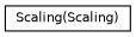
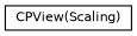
  digraph {
    rankdir=LR
-   n1 [color=black fillcolor=white fontname=Helvetica fontsize=10 height=0.2 label="Scaling(Scaling)" shape=record style=filled width=0.4]
+   n1 [color=black fillcolor=white fontname=Helvetica fontsize=10 height=0.2 label="CPView(Scaling)" shape=record style=filled width=0.4]
  }
